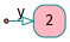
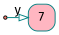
  digraph {
    labeldistance=0
    nodesep=.175
    rankdir=LR
    ranksep=.175
    fontname="Fira Sans"
    node [fixedsize=true fontname="Fira Sans"]
    nd1 [shape=point style=filled fillcolor=salmon color=black]
-   n2 [color=teal height=.4 label=2 orientation=90 shape=square style="rounded,filled" width=.4 fillcolor=lightpink]
+   n2 [color=teal height=.4 label=7 orientation=90 shape=square style="rounded,filled" width=.4 fillcolor=lightpink]
    nd1 -> n2 [arrowhead=onormal arrowtail=none headport=w label=y tailport=e color=teal style=solid fontname="Fira Sans"]
  }
